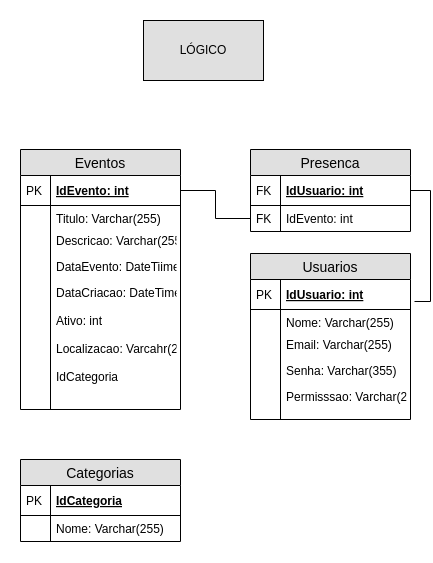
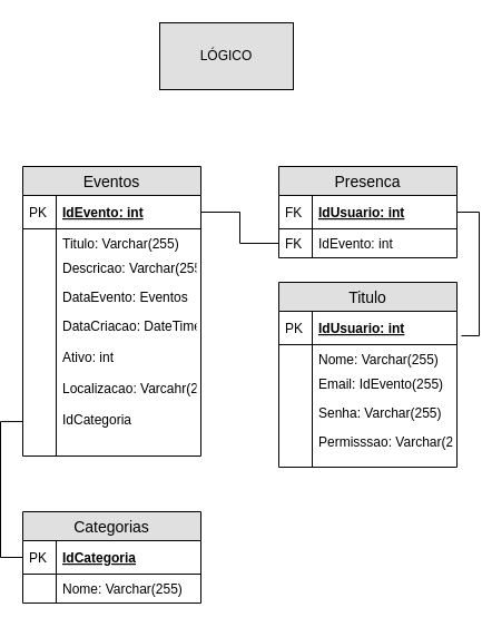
  <mxCell id="0" />
  <mxCell id="1" parent="0" />
  <mxCell id="2" value="LÓGICO" style="rounded=0;whiteSpace=wrap;html=1;fillColor=#e0e0e0;" vertex="1" parent="1"><mxGeometry x="143" y="20" width="120" height="60" as="geometry" /></mxCell>
- <mxCell id="3" value="Usuarios" style="swimlane;fontStyle=0;childLayout=stackLayout;horizontal=1;startSize=26;fillColor=#e0e0e0;horizontalStack=0;resizeParent=1;resizeParentMax=0;resizeLast=0;collapsible=1;marginBottom=0;swimlaneFillColor=#ffffff;align=center;fontSize=14;" vertex="1" parent="1"><mxGeometry x="250" y="253" width="160" height="166" as="geometry" /></mxCell>
+ <mxCell id="3" value="Titulo" style="swimlane;fontStyle=0;childLayout=stackLayout;horizontal=1;startSize=26;fillColor=#e0e0e0;horizontalStack=0;resizeParent=1;resizeParentMax=0;resizeLast=0;collapsible=1;marginBottom=0;swimlaneFillColor=#ffffff;align=center;fontSize=14;" vertex="1" parent="1"><mxGeometry x="250" y="253" width="160" height="166" as="geometry" /></mxCell>
  <mxCell id="4" value="IdUsuario: int" style="shape=partialRectangle;top=0;left=0;right=0;bottom=1;align=left;verticalAlign=middle;fillColor=none;spacingLeft=34;spacingRight=4;overflow=hidden;rotatable=0;points=[[0,0.5],[1,0.5]];portConstraint=eastwest;dropTarget=0;fontStyle=5;fontSize=12;" vertex="1" parent="3"><mxGeometry y="26" width="160" height="30" as="geometry" /></mxCell>
  <mxCell id="5" value="PK" style="shape=partialRectangle;top=0;left=0;bottom=0;fillColor=none;align=left;verticalAlign=middle;spacingLeft=4;spacingRight=4;overflow=hidden;rotatable=0;points=[];portConstraint=eastwest;part=1;fontSize=12;" vertex="1" connectable="0" parent="4"><mxGeometry width="30" height="30" as="geometry" /></mxCell>
  <mxCell id="6" value="Nome: Varchar(255)" style="shape=partialRectangle;top=0;left=0;right=0;bottom=0;align=left;verticalAlign=top;fillColor=none;spacingLeft=34;spacingRight=4;overflow=hidden;rotatable=0;points=[[0,0.5],[1,0.5]];portConstraint=eastwest;dropTarget=0;fontSize=12;" vertex="1" parent="3"><mxGeometry y="56" width="160" height="22" as="geometry" /></mxCell>
  <mxCell id="7" value="" style="shape=partialRectangle;top=0;left=0;bottom=0;fillColor=none;align=left;verticalAlign=top;spacingLeft=4;spacingRight=4;overflow=hidden;rotatable=0;points=[];portConstraint=eastwest;part=1;fontSize=12;" vertex="1" connectable="0" parent="6"><mxGeometry width="30" height="22" as="geometry" /></mxCell>
- <mxCell id="8" value="Email: Varchar(255)" style="shape=partialRectangle;top=0;left=0;right=0;bottom=0;align=left;verticalAlign=top;fillColor=none;spacingLeft=34;spacingRight=4;overflow=hidden;rotatable=0;points=[[0,0.5],[1,0.5]];portConstraint=eastwest;dropTarget=0;fontSize=12;" vertex="1" parent="3"><mxGeometry y="78" width="160" height="26" as="geometry" /></mxCell>
+ <mxCell id="8" value="Email: IdEvento(255)" style="shape=partialRectangle;top=0;left=0;right=0;bottom=0;align=left;verticalAlign=top;fillColor=none;spacingLeft=34;spacingRight=4;overflow=hidden;rotatable=0;points=[[0,0.5],[1,0.5]];portConstraint=eastwest;dropTarget=0;fontSize=12;" vertex="1" parent="3"><mxGeometry y="78" width="160" height="26" as="geometry" /></mxCell>
  <mxCell id="9" value="" style="shape=partialRectangle;top=0;left=0;bottom=0;fillColor=none;align=left;verticalAlign=top;spacingLeft=4;spacingRight=4;overflow=hidden;rotatable=0;points=[];portConstraint=eastwest;part=1;fontSize=12;" vertex="1" connectable="0" parent="8"><mxGeometry width="30" height="26" as="geometry" /></mxCell>
- <mxCell id="10" value="Senha: Varchar(355)" style="shape=partialRectangle;top=0;left=0;right=0;bottom=0;align=left;verticalAlign=top;fillColor=none;spacingLeft=34;spacingRight=4;overflow=hidden;rotatable=0;points=[[0,0.5],[1,0.5]];portConstraint=eastwest;dropTarget=0;fontSize=12;" vertex="1" parent="3"><mxGeometry y="104" width="160" height="26" as="geometry" /></mxCell>
+ <mxCell id="10" value="Senha: Varchar(255)" style="shape=partialRectangle;top=0;left=0;right=0;bottom=0;align=left;verticalAlign=top;fillColor=none;spacingLeft=34;spacingRight=4;overflow=hidden;rotatable=0;points=[[0,0.5],[1,0.5]];portConstraint=eastwest;dropTarget=0;fontSize=12;" vertex="1" parent="3"><mxGeometry y="104" width="160" height="26" as="geometry" /></mxCell>
  <mxCell id="11" value="" style="shape=partialRectangle;top=0;left=0;bottom=0;fillColor=none;align=left;verticalAlign=top;spacingLeft=4;spacingRight=4;overflow=hidden;rotatable=0;points=[];portConstraint=eastwest;part=1;fontSize=12;" vertex="1" connectable="0" parent="10"><mxGeometry width="30" height="26" as="geometry" /></mxCell>
  <mxCell id="12" value="Permisssao: Varchar(255)" style="shape=partialRectangle;top=0;left=0;right=0;bottom=0;align=left;verticalAlign=top;fillColor=none;spacingLeft=34;spacingRight=4;overflow=hidden;rotatable=0;points=[[0,0.5],[1,0.5]];portConstraint=eastwest;dropTarget=0;fontSize=12;" vertex="1" parent="3"><mxGeometry y="130" width="160" height="36" as="geometry" /></mxCell>
  <mxCell id="13" value="" style="shape=partialRectangle;top=0;left=0;bottom=0;fillColor=none;align=left;verticalAlign=top;spacingLeft=4;spacingRight=4;overflow=hidden;rotatable=0;points=[];portConstraint=eastwest;part=1;fontSize=12;" vertex="1" connectable="0" parent="12"><mxGeometry width="30" height="36" as="geometry" /></mxCell>
  <mxCell id="14" value="Categorias" style="swimlane;fontStyle=0;childLayout=stackLayout;horizontal=1;startSize=26;fillColor=#e0e0e0;horizontalStack=0;resizeParent=1;resizeParentMax=0;resizeLast=0;collapsible=1;marginBottom=0;swimlaneFillColor=#ffffff;align=center;fontSize=14;" vertex="1" parent="1"><mxGeometry x="20" y="459" width="160" height="82" as="geometry" /></mxCell>
  <mxCell id="15" value="IdCategoria" style="shape=partialRectangle;top=0;left=0;right=0;bottom=1;align=left;verticalAlign=middle;fillColor=none;spacingLeft=34;spacingRight=4;overflow=hidden;rotatable=0;points=[[0,0.5],[1,0.5]];portConstraint=eastwest;dropTarget=0;fontStyle=5;fontSize=12;" vertex="1" parent="14"><mxGeometry y="26" width="160" height="30" as="geometry" /></mxCell>
  <mxCell id="16" value="PK" style="shape=partialRectangle;top=0;left=0;bottom=0;fillColor=none;align=left;verticalAlign=middle;spacingLeft=4;spacingRight=4;overflow=hidden;rotatable=0;points=[];portConstraint=eastwest;part=1;fontSize=12;" vertex="1" connectable="0" parent="15"><mxGeometry width="30" height="30" as="geometry" /></mxCell>
  <mxCell id="17" value="Nome: Varchar(255)" style="shape=partialRectangle;top=0;left=0;right=0;bottom=0;align=left;verticalAlign=top;fillColor=none;spacingLeft=34;spacingRight=4;overflow=hidden;rotatable=0;points=[[0,0.5],[1,0.5]];portConstraint=eastwest;dropTarget=0;fontSize=12;" vertex="1" parent="14"><mxGeometry y="56" width="160" height="26" as="geometry" /></mxCell>
  <mxCell id="18" value="" style="shape=partialRectangle;top=0;left=0;bottom=0;fillColor=none;align=left;verticalAlign=top;spacingLeft=4;spacingRight=4;overflow=hidden;rotatable=0;points=[];portConstraint=eastwest;part=1;fontSize=12;" vertex="1" connectable="0" parent="17"><mxGeometry width="30" height="26" as="geometry" /></mxCell>
  <mxCell id="19" value="Eventos" style="swimlane;fontStyle=0;childLayout=stackLayout;horizontal=1;startSize=26;fillColor=#e0e0e0;horizontalStack=0;resizeParent=1;resizeParentMax=0;resizeLast=0;collapsible=1;marginBottom=0;swimlaneFillColor=#ffffff;align=center;fontSize=14;" vertex="1" parent="1"><mxGeometry x="20" y="149" width="160" height="260" as="geometry" /></mxCell>
  <mxCell id="20" value="IdEvento: int" style="shape=partialRectangle;top=0;left=0;right=0;bottom=1;align=left;verticalAlign=middle;fillColor=none;spacingLeft=34;spacingRight=4;overflow=hidden;rotatable=0;points=[[0,0.5],[1,0.5]];portConstraint=eastwest;dropTarget=0;fontStyle=5;fontSize=12;" vertex="1" parent="19"><mxGeometry y="26" width="160" height="30" as="geometry" /></mxCell>
  <mxCell id="21" value="PK" style="shape=partialRectangle;top=0;left=0;bottom=0;fillColor=none;align=left;verticalAlign=middle;spacingLeft=4;spacingRight=4;overflow=hidden;rotatable=0;points=[];portConstraint=eastwest;part=1;fontSize=12;" vertex="1" connectable="0" parent="20"><mxGeometry width="30" height="30" as="geometry" /></mxCell>
  <mxCell id="22" value="Titulo: Varchar(255)" style="shape=partialRectangle;top=0;left=0;right=0;bottom=0;align=left;verticalAlign=top;fillColor=none;spacingLeft=34;spacingRight=4;overflow=hidden;rotatable=0;points=[[0,0.5],[1,0.5]];portConstraint=eastwest;dropTarget=0;fontSize=12;" vertex="1" parent="19"><mxGeometry y="56" width="160" height="22" as="geometry" /></mxCell>
  <mxCell id="23" value="" style="shape=partialRectangle;top=0;left=0;bottom=0;fillColor=none;align=left;verticalAlign=top;spacingLeft=4;spacingRight=4;overflow=hidden;rotatable=0;points=[];portConstraint=eastwest;part=1;fontSize=12;" vertex="1" connectable="0" parent="22"><mxGeometry width="30" height="22" as="geometry" /></mxCell>
  <mxCell id="24" value="Descricao: Varchar(255)" style="shape=partialRectangle;top=0;left=0;right=0;bottom=0;align=left;verticalAlign=top;fillColor=none;spacingLeft=34;spacingRight=4;overflow=hidden;rotatable=0;points=[[0,0.5],[1,0.5]];portConstraint=eastwest;dropTarget=0;fontSize=12;" vertex="1" parent="19"><mxGeometry y="78" width="160" height="26" as="geometry" /></mxCell>
  <mxCell id="25" value="" style="shape=partialRectangle;top=0;left=0;bottom=0;fillColor=none;align=left;verticalAlign=top;spacingLeft=4;spacingRight=4;overflow=hidden;rotatable=0;points=[];portConstraint=eastwest;part=1;fontSize=12;" vertex="1" connectable="0" parent="24"><mxGeometry width="30" height="26" as="geometry" /></mxCell>
- <mxCell id="26" value="DataEvento: DateTiime" style="shape=partialRectangle;top=0;left=0;right=0;bottom=0;align=left;verticalAlign=top;fillColor=none;spacingLeft=34;spacingRight=4;overflow=hidden;rotatable=0;points=[[0,0.5],[1,0.5]];portConstraint=eastwest;dropTarget=0;fontSize=12;" vertex="1" parent="19"><mxGeometry y="104" width="160" height="26" as="geometry" /></mxCell>
+ <mxCell id="26" value="DataEvento: Eventos" style="shape=partialRectangle;top=0;left=0;right=0;bottom=0;align=left;verticalAlign=top;fillColor=none;spacingLeft=34;spacingRight=4;overflow=hidden;rotatable=0;points=[[0,0.5],[1,0.5]];portConstraint=eastwest;dropTarget=0;fontSize=12;" vertex="1" parent="19"><mxGeometry y="104" width="160" height="26" as="geometry" /></mxCell>
  <mxCell id="27" value="" style="shape=partialRectangle;top=0;left=0;bottom=0;fillColor=none;align=left;verticalAlign=top;spacingLeft=4;spacingRight=4;overflow=hidden;rotatable=0;points=[];portConstraint=eastwest;part=1;fontSize=12;" vertex="1" connectable="0" parent="26"><mxGeometry width="30" height="26" as="geometry" /></mxCell>
  <mxCell id="28" value="DataCriacao: DateTime&#10;&#10;Ativo: int&#10;&#10;Localizacao: Varcahr(255)&#10;&#10;IdCategoria" style="shape=partialRectangle;top=0;left=0;right=0;bottom=0;align=left;verticalAlign=top;fillColor=none;spacingLeft=34;spacingRight=4;overflow=hidden;rotatable=0;points=[[0,0.5],[1,0.5]];portConstraint=eastwest;dropTarget=0;fontSize=12;" vertex="1" parent="19"><mxGeometry y="130" width="160" height="130" as="geometry" /></mxCell>
  <mxCell id="29" value="" style="shape=partialRectangle;top=0;left=0;bottom=0;fillColor=none;align=left;verticalAlign=top;spacingLeft=4;spacingRight=4;overflow=hidden;rotatable=0;points=[];portConstraint=eastwest;part=1;fontSize=12;" vertex="1" connectable="0" parent="28"><mxGeometry width="30" height="130" as="geometry" /></mxCell>
  <mxCell id="30" value="Presenca" style="swimlane;fontStyle=0;childLayout=stackLayout;horizontal=1;startSize=26;fillColor=#e0e0e0;horizontalStack=0;resizeParent=1;resizeParentMax=0;resizeLast=0;collapsible=1;marginBottom=0;swimlaneFillColor=#ffffff;align=center;fontSize=14;" vertex="1" parent="1"><mxGeometry x="250" y="149" width="160" height="82" as="geometry" /></mxCell>
  <mxCell id="31" value="IdUsuario: int" style="shape=partialRectangle;top=0;left=0;right=0;bottom=1;align=left;verticalAlign=middle;fillColor=none;spacingLeft=34;spacingRight=4;overflow=hidden;rotatable=0;points=[[0,0.5],[1,0.5]];portConstraint=eastwest;dropTarget=0;fontStyle=5;fontSize=12;" vertex="1" parent="30"><mxGeometry y="26" width="160" height="30" as="geometry" /></mxCell>
  <mxCell id="32" value="FK" style="shape=partialRectangle;top=0;left=0;bottom=0;fillColor=none;align=left;verticalAlign=middle;spacingLeft=4;spacingRight=4;overflow=hidden;rotatable=0;points=[];portConstraint=eastwest;part=1;fontSize=12;" vertex="1" connectable="0" parent="31"><mxGeometry width="30" height="30" as="geometry" /></mxCell>
  <mxCell id="33" value="IdEvento: int" style="shape=partialRectangle;top=0;left=0;right=0;bottom=0;align=left;verticalAlign=top;fillColor=none;spacingLeft=34;spacingRight=4;overflow=hidden;rotatable=0;points=[[0,0.5],[1,0.5]];portConstraint=eastwest;dropTarget=0;fontSize=12;" vertex="1" parent="30"><mxGeometry y="56" width="160" height="26" as="geometry" /></mxCell>
  <mxCell id="34" value="FK" style="shape=partialRectangle;top=0;left=0;bottom=0;fillColor=none;align=left;verticalAlign=top;spacingLeft=4;spacingRight=4;overflow=hidden;rotatable=0;points=[];portConstraint=eastwest;part=1;fontSize=12;" vertex="1" connectable="0" parent="33"><mxGeometry width="30" height="26" as="geometry" /></mxCell>
+ <mxCell id="35" style="edgeStyle=orthogonalEdgeStyle;rounded=0;orthogonalLoop=1;jettySize=auto;html=1;exitX=0;exitY=0.5;exitDx=0;exitDy=0;entryX=0;entryY=0.762;entryDx=0;entryDy=0;entryPerimeter=0;endArrow=none;endFill=0;" edge="1" parent="1" source="15" target="28"><mxGeometry relative="1" as="geometry" /></mxCell>
  <mxCell id="36" style="edgeStyle=orthogonalEdgeStyle;rounded=0;orthogonalLoop=1;jettySize=auto;html=1;exitX=1;exitY=0.5;exitDx=0;exitDy=0;entryX=1.025;entryY=0.733;entryDx=0;entryDy=0;entryPerimeter=0;endArrow=none;endFill=0;" edge="1" parent="1" source="31" target="4"><mxGeometry relative="1" as="geometry" /></mxCell>
  <mxCell id="37" style="edgeStyle=orthogonalEdgeStyle;rounded=0;orthogonalLoop=1;jettySize=auto;html=1;exitX=0;exitY=0.5;exitDx=0;exitDy=0;endArrow=none;endFill=0;" edge="1" parent="1" source="33" target="20"><mxGeometry relative="1" as="geometry" /></mxCell>
